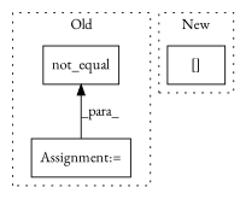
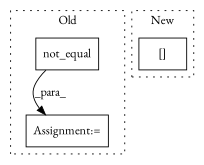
  digraph {
    fontname="EB Garamond"
    node [shape=box fontname="EB Garamond"]
    n1 [a=32 l="10,1" label=not_equal s="5788,5821"]
    n2 [a=7 l=1 label="Assignment:=" s=5643]
    n3 [a=2 l="12,1" label="[]" s="5763,5790"]
    subgraph cluster_1 {
      label=Old
      style=dotted
      n1
      n2
    }
    subgraph cluster_2 {
      label=New
      style=dotted
      n3
    }
-   n2 -> n1 [label=_para_ fontname="EB Garamond"]
+   n1 -> n2 [label=_para_ fontname="EB Garamond"]
  }
